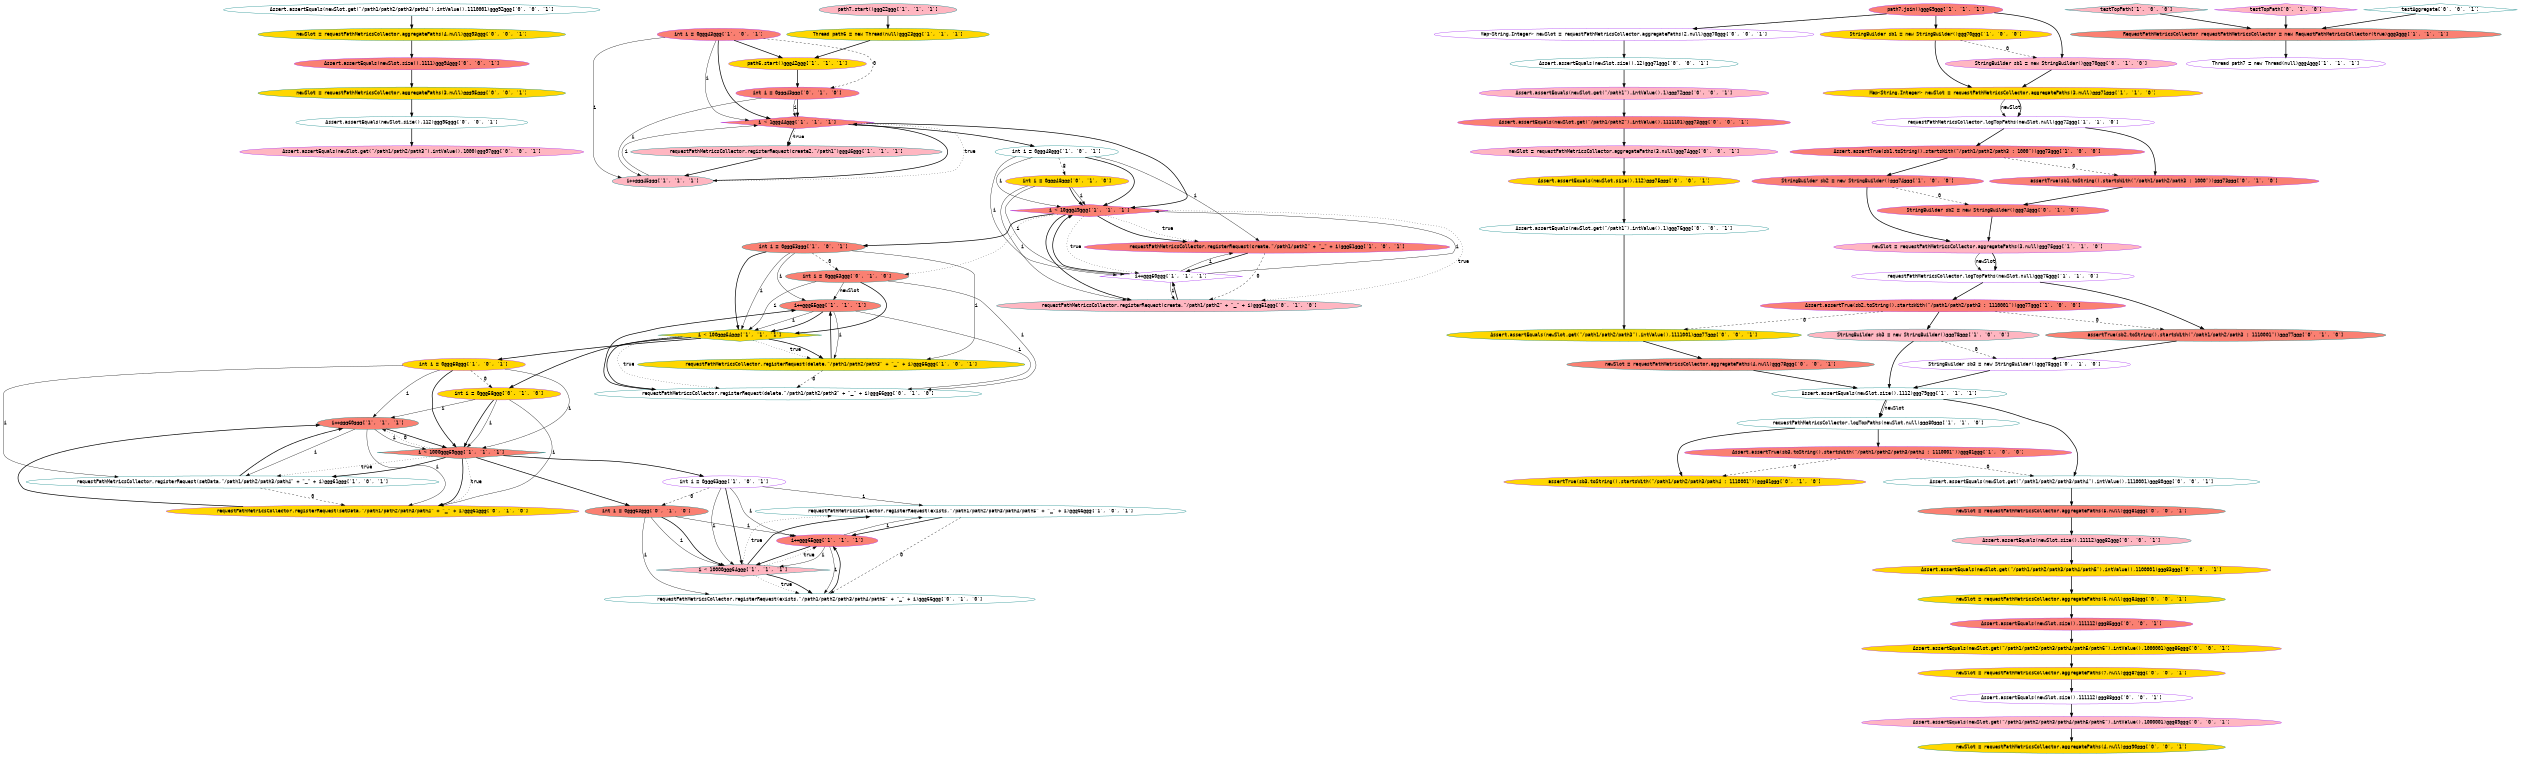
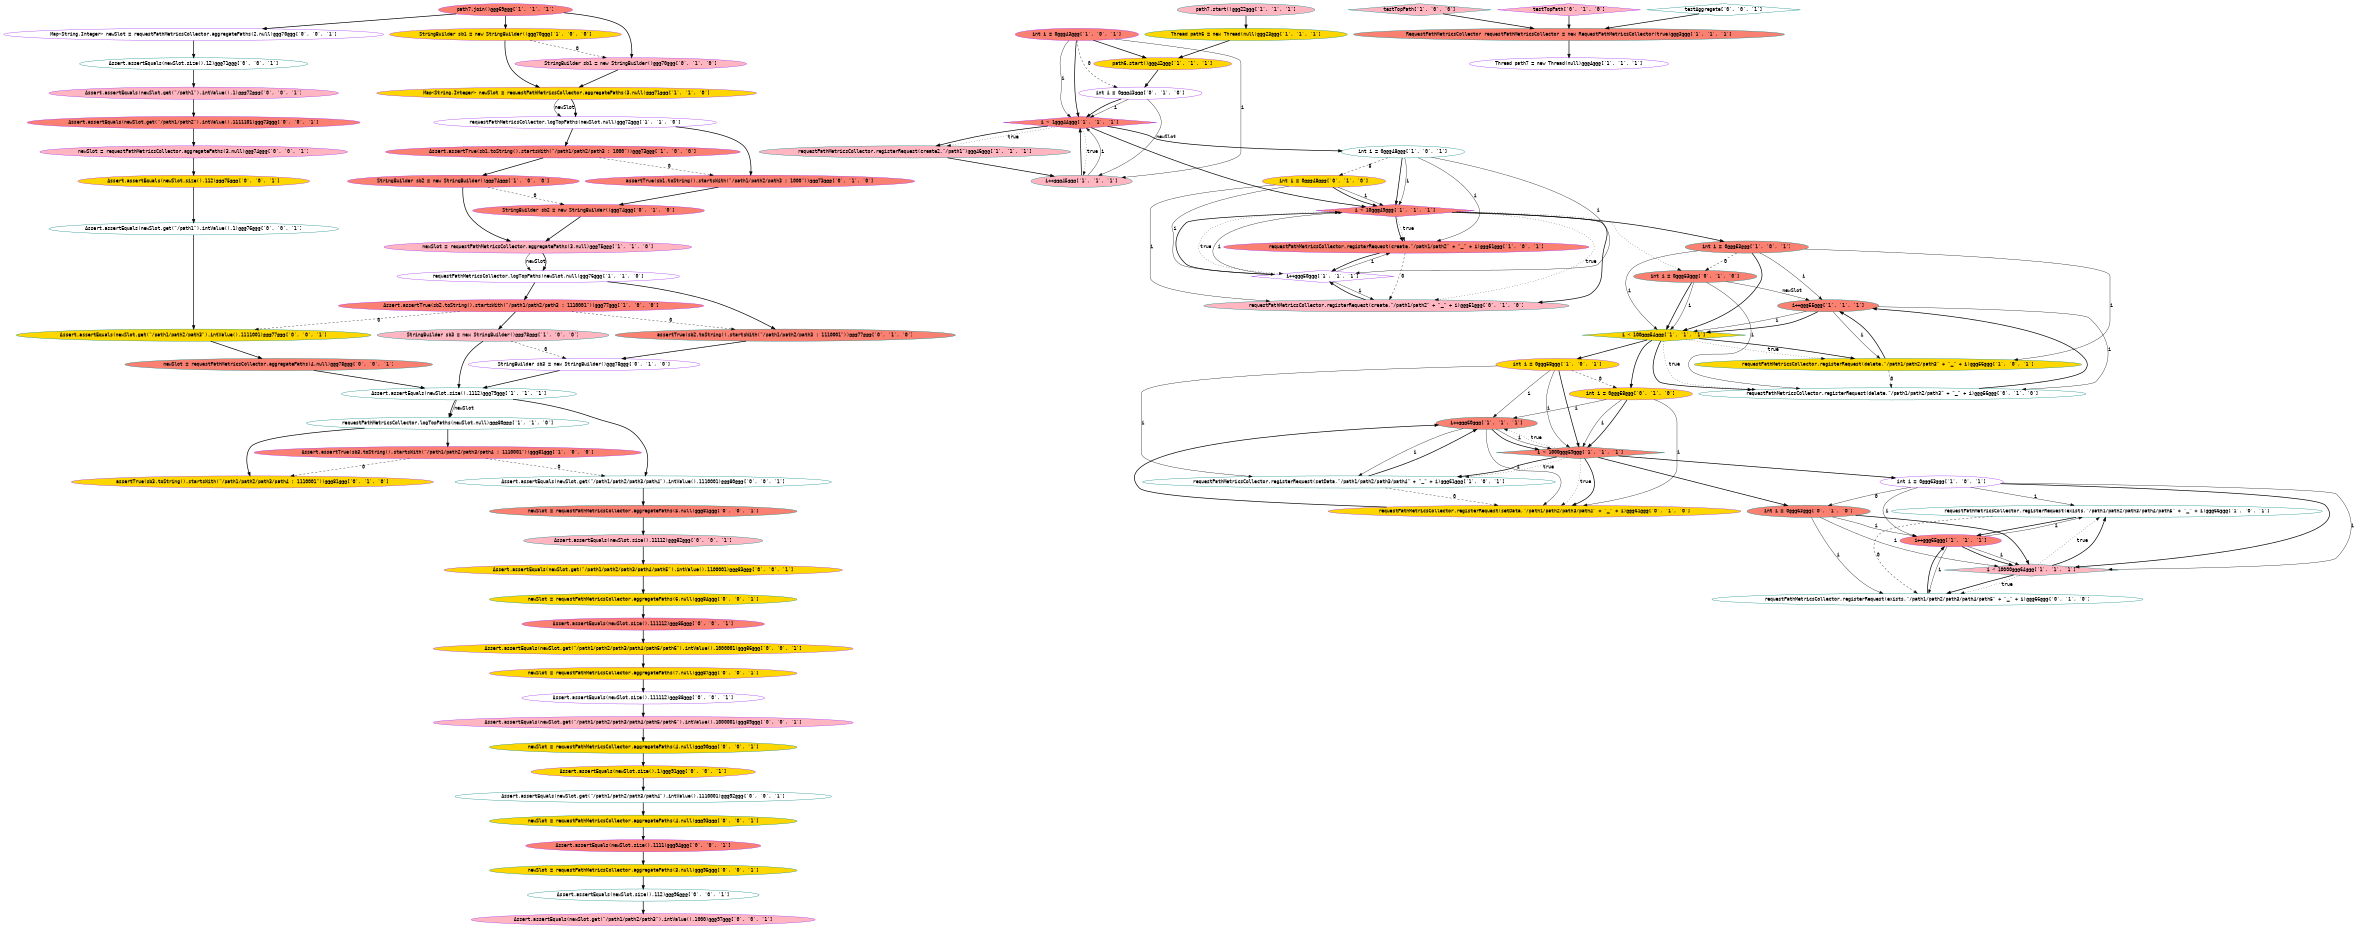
  digraph {
    fontname="DejaVu Sans Mono"
    node [color=purple fillcolor=salmon fontname="DejaVu Sans Mono" shape=ellipse style=filled]
    edge [fontname="DejaVu Sans Mono" style=bold]
    n1 [color=teal fillcolor=white label="Assert.assertEquals(newSlot.get(\"/path1/path2/path3/path4\").intValue(),1110001)@@@92@@@['0', '0', '1']"]
    n2 [color=teal fillcolor=gold label="newSlot = requestPathMetricsCollector.aggregatePaths(4,null)@@@93@@@['0', '0', '1']"]
    n3 [label="Assert.assertEquals(newSlot.size(),1111)@@@94@@@['0', '0', '1']"]
    n4 [color=teal fillcolor=lightpink label="path7.start()@@@22@@@['1', '1', '1']"]
    n5 [color=teal fillcolor=gold label="Thread path6 = new Thread(null)@@@23@@@['1', '1', '1']"]
    n6 [fillcolor=gold label="path6.start()@@@42@@@['1', '1', '1']"]
    n7 [color=teal fillcolor=white label="Assert.assertEquals(newSlot.size(),1112)@@@79@@@['1', '1', '1']"]
    n8 [color=teal fillcolor=white label="requestPathMetricsCollector.logTopPaths(newSlot,null)@@@80@@@['1', '1', '0']"]
    n9 [color=teal fillcolor=white label="Assert.assertEquals(newSlot.get(\"/path1/path2/path3/path4\").intValue(),1110001)@@@80@@@['0', '0', '1']"]
    n10 [fillcolor=gold label="assertTrue(sb3.toString().startsWith(\"/path1/path2/path3/path4 : 1110001\"))@@@81@@@['0', '1', '0']"]
    n11 [label="Assert.assertTrue(sb3.toString().startsWith(\"/path1/path2/path3/path4 : 1110001\"))@@@81@@@['1', '0', '0']"]
    n12 [color=teal label="newSlot = requestPathMetricsCollector.aggregatePaths(5,null)@@@81@@@['0', '0', '1']"]
    n13 [color=teal label="i++@@@55@@@['1', '1', '1']"]
    n14 [color=teal fillcolor=gold label="requestPathMetricsCollector.registerRequest(delete,\"/path1/path2/path3\" + \"_\" + i)@@@56@@@['1', '0', '1']"]
    n15 [color=teal fillcolor=white label="requestPathMetricsCollector.registerRequest(delete,\"/path1/path2/path3\" + \"_\" + i)@@@56@@@['0', '1', '0']"]
    n16 [color=teal fillcolor=gold label="i < 100@@@54@@@['1', '1', '1']" shape=diamond]
    n17 [fillcolor=gold label="int i = 0@@@58@@@['0', '1', '0']"]
    n18 [fillcolor=gold label="int i = 0@@@58@@@['1', '0', '1']"]
    n19 [fillcolor=white label="int i = 0@@@63@@@['1', '0', '1']"]
    n20 [color=teal fillcolor=white label="requestPathMetricsCollector.registerRequest(exists,\"/path1/path2/path3/path4/path5\" + \"_\" + i)@@@66@@@['1', '0', '1']"]
    n21 [color=teal label="int i = 0@@@63@@@['0', '1', '0']"]
    n22 [color=teal fillcolor=lightpink label="i < 10000@@@64@@@['1', '1', '1']" shape=diamond]
    n23 [label="i++@@@65@@@['1', '1', '1']"]
    n24 [color=teal fillcolor=white label="requestPathMetricsCollector.registerRequest(exists,\"/path1/path2/path3/path4/path5\" + \"_\" + i)@@@66@@@['0', '1', '0']"]
    n25 [color=teal label="newSlot = requestPathMetricsCollector.aggregatePaths(4,null)@@@78@@@['0', '0', '1']"]
    n26 [color=teal fillcolor=gold label="Assert.assertEquals(newSlot.get(\"/path1/path2/path3\").intValue(),1111001)@@@77@@@['0', '0', '1']"]
    n27 [fillcolor=white label="Assert.assertEquals(newSlot.size(),111112)@@@88@@@['0', '0', '1']"]
    n28 [fillcolor=lightpink label="Assert.assertEquals(newSlot.get(\"/path1/path2/path3/path4/path5/path6\").intValue(),1000001)@@@89@@@['0', '0', '1']"]
    n29 [color=teal fillcolor=gold label="newSlot = requestPathMetricsCollector.aggregatePaths(4,null)@@@90@@@['0', '0', '1']"]
    n30 [fillcolor=white label="Map<String,Integer> newSlot = requestPathMetricsCollector.aggregatePaths(2,null)@@@70@@@['0', '0', '1']"]
    n31 [color=teal fillcolor=white label="Assert.assertEquals(newSlot.size(),12)@@@71@@@['0', '0', '1']"]
    n32 [fillcolor=lightpink label="Assert.assertEquals(newSlot.get(\"/path1\").intValue(),1)@@@72@@@['0', '0', '1']"]
    n33 [label="requestPathMetricsCollector.registerRequest(create,\"/path1/path2\" + \"_\" + i)@@@51@@@['1', '0', '1']"]
    n34 [fillcolor=white label="i++@@@50@@@['1', '1', '1']" shape=diamond]
    n35 [color=teal fillcolor=lightpink label="requestPathMetricsCollector.registerRequest(create,\"/path1/path2\" + \"_\" + i)@@@51@@@['0', '1', '0']"]
    n36 [label="i < 10@@@49@@@['1', '1', '1']" shape=diamond]
    n37 [color=teal label="i++@@@60@@@['1', '1', '1']"]
    n38 [color=teal label="i < 1000@@@59@@@['1', '1', '1']" shape=diamond]
    n39 [fillcolor=gold label="requestPathMetricsCollector.registerRequest(setData,\"/path1/path2/path3/path4\" + \"_\" + i)@@@61@@@['0', '1', '0']"]
    n40 [color=teal fillcolor=white label="requestPathMetricsCollector.registerRequest(setData,\"/path1/path2/path3/path4\" + \"_\" + i)@@@61@@@['1', '0', '1']"]
    n41 [color=teal fillcolor=lightpink label="testTopPath['1', '0', '0']" shape=diamond]
    n42 [color=teal label="RequestPathMetricsCollector requestPathMetricsCollector = new RequestPathMetricsCollector(true)@@@3@@@['1', '1', '1']"]
    n43 [fillcolor=white label="Thread path7 = new Thread(null)@@@4@@@['1', '1', '1']"]
    n44 [label="int i = 0@@@43@@@['1', '0', '1']"]
    n45 [label="i < 1@@@44@@@['1', '1', '1']" shape=diamond]
    n46 [color=teal fillcolor=lightpink label="i++@@@45@@@['1', '1', '1']"]
-   n47 [label="int i = 0@@@43@@@['0', '1', '0']"]
+   n47 [fillcolor=white label="int i = 0@@@43@@@['0', '1', '0']"]
    n48 [color=teal fillcolor=white label="int i = 0@@@48@@@['1', '0', '1']"]
    n49 [color=teal fillcolor=lightpink label="requestPathMetricsCollector.registerRequest(create2,\"/path1\")@@@46@@@['1', '1', '1']"]
    n50 [fillcolor=lightpink label="testTopPath['0', '1', '0']" shape=diamond]
    n51 [label="Assert.assertEquals(newSlot.get(\"/path1/path2\").intValue(),1111101)@@@73@@@['0', '0', '1']"]
    n52 [label="StringBuilder sb2 = new StringBuilder()@@@74@@@['1', '0', '0']"]
    n53 [fillcolor=lightpink label="newSlot = requestPathMetricsCollector.aggregatePaths(3,null)@@@75@@@['1', '1', '0']"]
    n54 [label="StringBuilder sb2 = new StringBuilder()@@@74@@@['0', '1', '0']"]
    n55 [fillcolor=white label="requestPathMetricsCollector.logTopPaths(newSlot,null)@@@76@@@['1', '1', '0']"]
    n56 [color=teal fillcolor=lightpink label="StringBuilder sb3 = new StringBuilder()@@@78@@@['1', '0', '0']"]
    n57 [fillcolor=white label="StringBuilder sb3 = new StringBuilder()@@@78@@@['0', '1', '0']"]
    n58 [color=teal label="int i = 0@@@53@@@['1', '0', '1']"]
    n59 [color=teal label="int i = 0@@@53@@@['0', '1', '0']"]
    n60 [color=teal label="assertTrue(sb2.toString().startsWith(\"/path1/path2/path3 : 1110001\"))@@@77@@@['0', '1', '0']"]
    n61 [fillcolor=gold label="Assert.assertEquals(newSlot.get(\"/path1/path2/path3/path4/path5\").intValue(),1100001)@@@83@@@['0', '0', '1']"]
    n62 [color=teal fillcolor=gold label="newSlot = requestPathMetricsCollector.aggregatePaths(6,null)@@@84@@@['0', '0', '1']"]
    n63 [label="Assert.assertEquals(newSlot.size(),111112)@@@85@@@['0', '0', '1']"]
    n64 [fillcolor=gold label="newSlot = requestPathMetricsCollector.aggregatePaths(7,null)@@@87@@@['0', '0', '1']"]
    n65 [label="Assert.assertTrue(sb1.toString().startsWith(\"/path1/path2/path3 : 1000\"))@@@73@@@['1', '0', '0']"]
    n66 [label="assertTrue(sb1.toString().startsWith(\"/path1/path2/path3 : 1000\"))@@@73@@@['0', '1', '0']"]
    n67 [label="path7.join()@@@69@@@['1', '1', '1']"]
    n68 [fillcolor=lightpink label="StringBuilder sb1 = new StringBuilder()@@@70@@@['0', '1', '0']"]
    n69 [fillcolor=gold label="StringBuilder sb1 = new StringBuilder()@@@70@@@['1', '0', '0']"]
    n70 [fillcolor=gold label="Map<String,Integer> newSlot = requestPathMetricsCollector.aggregatePaths(3,null)@@@71@@@['1', '1', '0']"]
    n71 [fillcolor=gold label="int i = 0@@@48@@@['0', '1', '0']"]
    n72 [color=teal fillcolor=lightpink label="Assert.assertEquals(newSlot.size(),11112)@@@82@@@['0', '0', '1']"]
    n73 [fillcolor=gold label="Assert.assertEquals(newSlot.size(),112)@@@75@@@['0', '0', '1']"]
    n74 [color=teal fillcolor=white label="Assert.assertEquals(newSlot.get(\"/path1\").intValue(),1)@@@76@@@['0', '0', '1']"]
    n75 [color=teal fillcolor=white label="Assert.assertEquals(newSlot.size(),112)@@@96@@@['0', '0', '1']"]
    n76 [fillcolor=lightpink label="Assert.assertEquals(newSlot.get(\"/path1/path2/path3\").intValue(),1000)@@@97@@@['0', '0', '1']"]
    n77 [fillcolor=lightpink label="newSlot = requestPathMetricsCollector.aggregatePaths(3,null)@@@74@@@['0', '0', '1']"]
    n78 [label="Assert.assertTrue(sb2.toString().startsWith(\"/path1/path2/path3 : 1110001\"))@@@77@@@['1', '0', '0']"]
    n79 [fillcolor=white label="requestPathMetricsCollector.logTopPaths(newSlot,null)@@@72@@@['1', '1', '0']"]
    n80 [fillcolor=gold label="Assert.assertEquals(newSlot.get(\"/path1/path2/path3/path4/path5/path6\").intValue(),1000001)@@@86@@@['0', '0', '1']"]
+   n81 [fillcolor=gold label="Assert.assertEquals(newSlot.size(),1)@@@91@@@['0', '0', '1']"]
    n82 [color=teal fillcolor=gold label="newSlot = requestPathMetricsCollector.aggregatePaths(3,null)@@@95@@@['0', '0', '1']"]
    n83 [color=teal fillcolor=white label="testAggregate['0', '0', '1']" shape=diamond]
    n1 -> n2
    n2 -> n3
    n3 -> n82
    n4 -> n5
    n5 -> n6
    n6 -> n47
    n7 -> n8 [label=newSlot style=solid]
    n7 -> n8
    n7 -> n9
    n8 -> n10
    n8 -> n11
    n9 -> n12
    n11 -> n9 [label=0 style=dashed]
    n11 -> n10 [label=0 style=dashed]
    n12 -> n72
    n13 -> n14 [label=i style=solid]
    n13 -> n15 [label=i style=solid]
    n13 -> n16
    n13 -> n16 [label=i style=solid]
    n14 -> n13
    n14 -> n15 [label=0 style=dashed]
    n15 -> n13
    n16 -> n14 [label=true style=dotted]
    n16 -> n14
    n16 -> n15
    n16 -> n15 [label=true style=dotted]
    n16 -> n17
    n16 -> n18
    n17 -> n37 [label=i style=solid]
    n17 -> n38
    n17 -> n38 [label=i style=solid]
    n17 -> n39 [label=i style=solid]
    n18 -> n17 [label=0 style=dashed]
    n18 -> n37 [label=i style=solid]
    n18 -> n38 [label=i style=solid]
    n18 -> n38
    n18 -> n40 [label=i style=solid]
    n19 -> n20 [label=i style=solid]
-   n19 -> n21 [label=0 style=dashed]
+   n19 -> n21 [label=0 style=solid]
    n19 -> n22 [label=i style=solid]
    n19 -> n22
    n19 -> n23 [label=i style=solid]
    n20 -> n23
    n20 -> n24 [label=0 style=dashed]
    n21 -> n22
    n21 -> n22 [label=i style=solid]
    n21 -> n23 [label=i style=solid]
    n21 -> n24 [label=i style=solid]
    n22 -> n20 [label=true style=dotted]
    n22 -> n20
-   n22 -> n23 [label=true style=dotted]
    n22 -> n24 [label=true style=dotted]
    n22 -> n24
    n23 -> n20 [label=i style=solid]
    n23 -> n22
    n23 -> n22 [label=i style=solid]
    n23 -> n24 [label=i style=solid]
    n24 -> n23
    n25 -> n7
    n26 -> n25
    n27 -> n28
    n28 -> n29
+   n29 -> n81
    n30 -> n31
    n31 -> n32
    n32 -> n51
    n33 -> n34
    n33 -> n35 [label=0 style=dashed]
    n34 -> n33 [label=i style=solid]
    n34 -> n35 [label=i style=solid]
    n34 -> n36
    n34 -> n36 [label=i style=solid]
    n35 -> n34
    n36 -> n33
    n36 -> n33 [label=true style=dotted]
    n36 -> n34 [label=true style=dotted]
    n36 -> n35
    n36 -> n35 [label=true style=dotted]
    n36 -> n58
    n36 -> n59 [style=dotted]
    n37 -> n38
    n37 -> n38 [label=i style=solid]
    n37 -> n39 [label=i style=solid]
    n37 -> n40 [label=i style=solid]
    n38 -> n19
    n38 -> n21
-   n38 -> n37 [label=0 style=dotted]
+   n38 -> n37 [label=true style=dotted]
    n38 -> n39
    n38 -> n39 [label=true style=dotted]
    n38 -> n40 [label=true style=dotted]
    n38 -> n40
    n39 -> n37
    n40 -> n37
    n40 -> n39 [label=0 style=dashed]
    n41 -> n42
    n42 -> n43
    n44 -> n6
    n44 -> n45 [label=i style=solid]
    n44 -> n45
    n44 -> n46 [label=i style=solid]
    n44 -> n47 [label=0 style=dashed]
    n45 -> n36
    n45 -> n46 [label=true style=dotted]
    n45 -> n48
    n45 -> n49 [label=true style=dotted]
    n45 -> n49
    n46 -> n45 [label=i style=solid]
    n46 -> n45
    n47 -> n45 [label=i style=solid]
    n47 -> n45
-   n47 -> n46 [label=i style=solid]
+   n47 -> n46 [label=newSlot style=solid]
    n48 -> n33 [label=i style=solid]
    n48 -> n34 [label=i style=solid]
    n48 -> n36
    n48 -> n36 [label=i style=solid]
    n48 -> n71 [label=8 style=dashed]
    n49 -> n46
    n50 -> n42
    n51 -> n77
    n52 -> n53
    n52 -> n54 [label=0 style=dashed]
    n53 -> n55 [label=newSlot style=solid]
    n53 -> n55
    n54 -> n53
    n55 -> n60
    n55 -> n78
    n56 -> n7
    n56 -> n57 [label=0 style=dashed]
    n57 -> n7
    n58 -> n13 [label=i style=solid]
    n58 -> n14 [label=i style=solid]
    n58 -> n16
    n58 -> n16 [label=i style=solid]
    n58 -> n59 [label=0 style=dashed]
    n59 -> n13 [label=newSlot style=solid]
    n59 -> n15 [label=i style=solid]
    n59 -> n16 [label=i style=solid]
    n59 -> n16
    n60 -> n57
    n61 -> n62
    n62 -> n63
    n63 -> n80
    n64 -> n27
    n65 -> n52
    n65 -> n66 [label=0 style=dashed]
    n66 -> n54
    n67 -> n30
    n67 -> n68
    n67 -> n69
    n68 -> n70
    n69 -> n68 [label=0 style=dashed]
    n69 -> n70
    n70 -> n79 [label=newSlot style=solid]
    n70 -> n79
    n71 -> n34 [label=i style=solid]
    n71 -> n35 [label=i style=solid]
    n71 -> n36 [label=i style=solid]
    n71 -> n36
    n72 -> n61
    n73 -> n74
    n74 -> n26
    n75 -> n76
    n77 -> n73
    n78 -> n26 [label=0 style=dashed]
    n78 -> n56
    n78 -> n60 [label=0 style=dashed]
    n79 -> n65
    n79 -> n66
    n80 -> n64
+   n81 -> n1
    n82 -> n75
    n83 -> n42
  }
